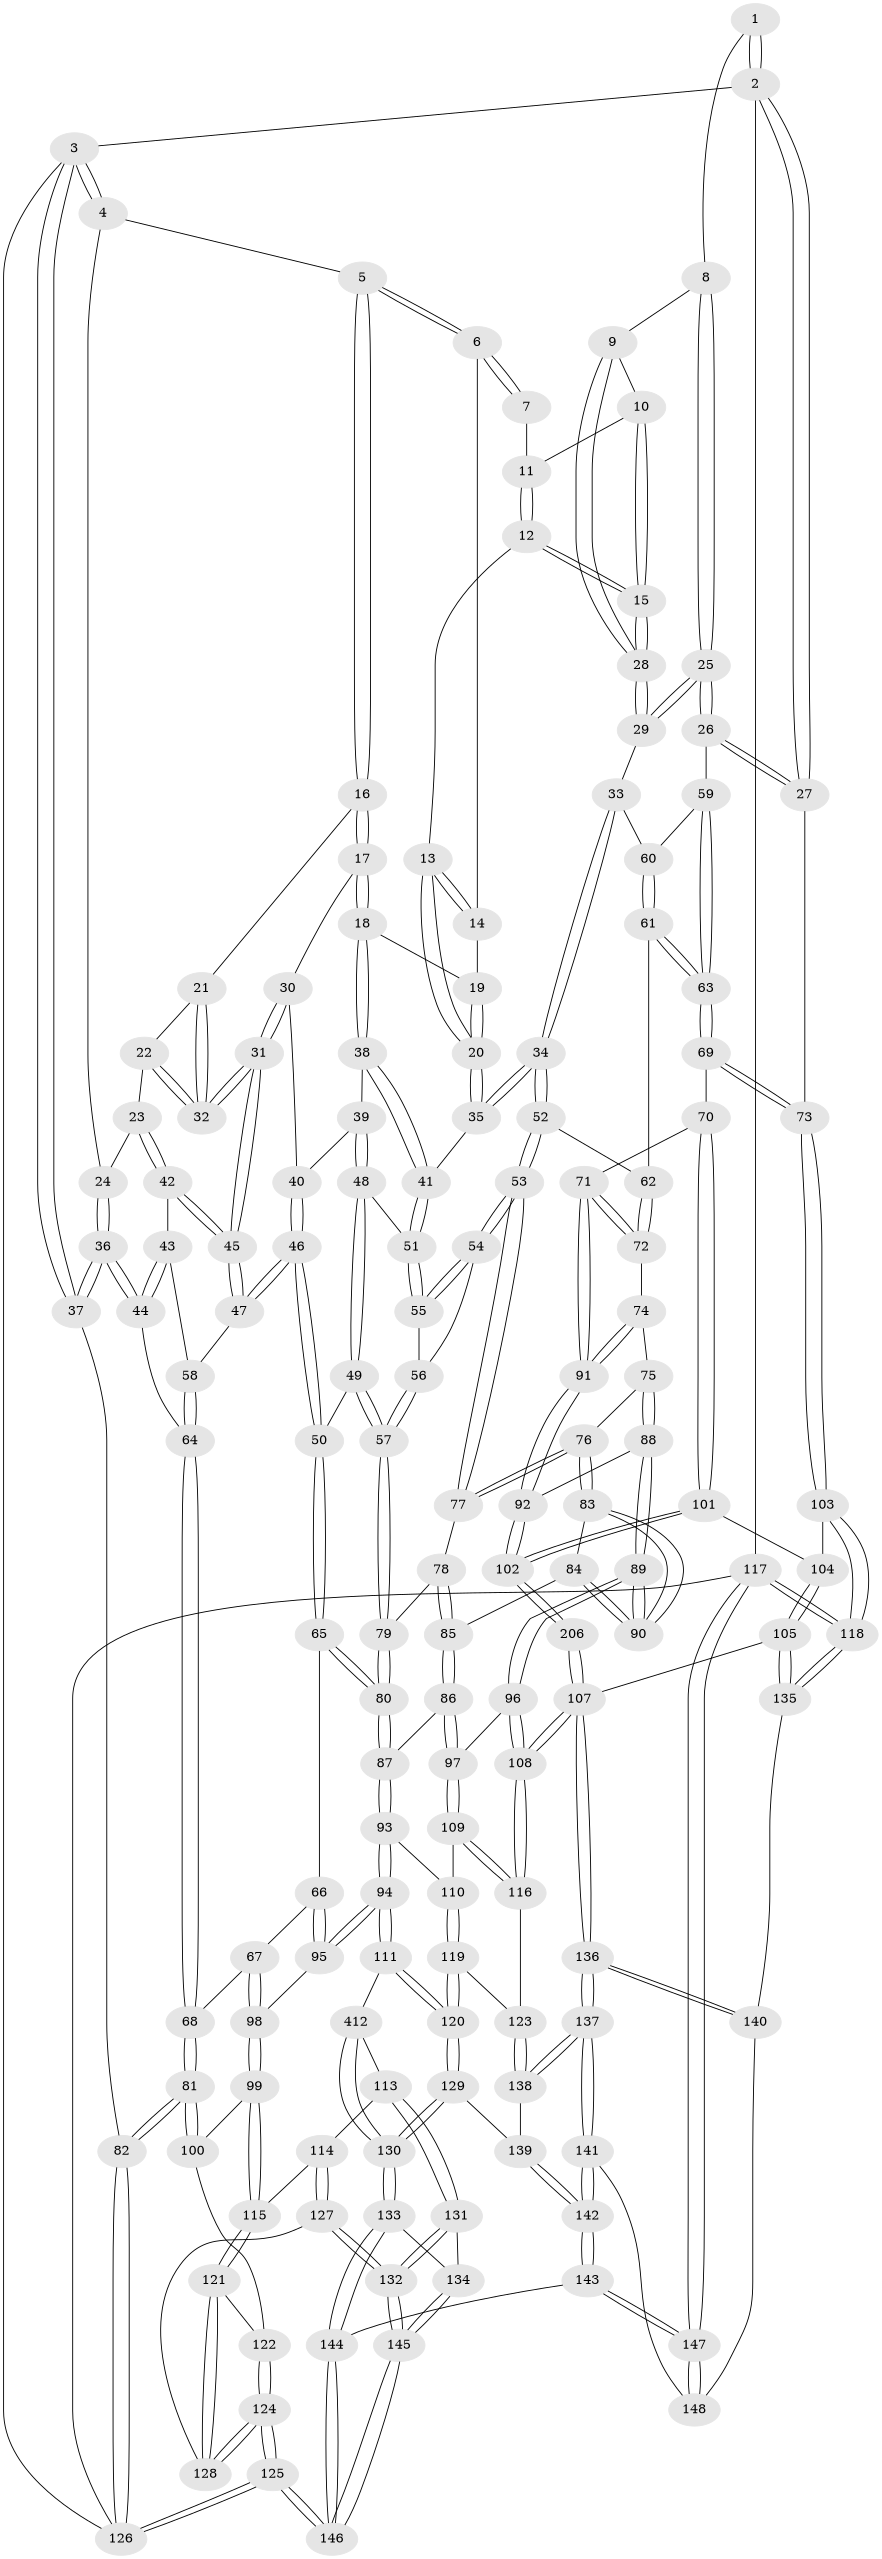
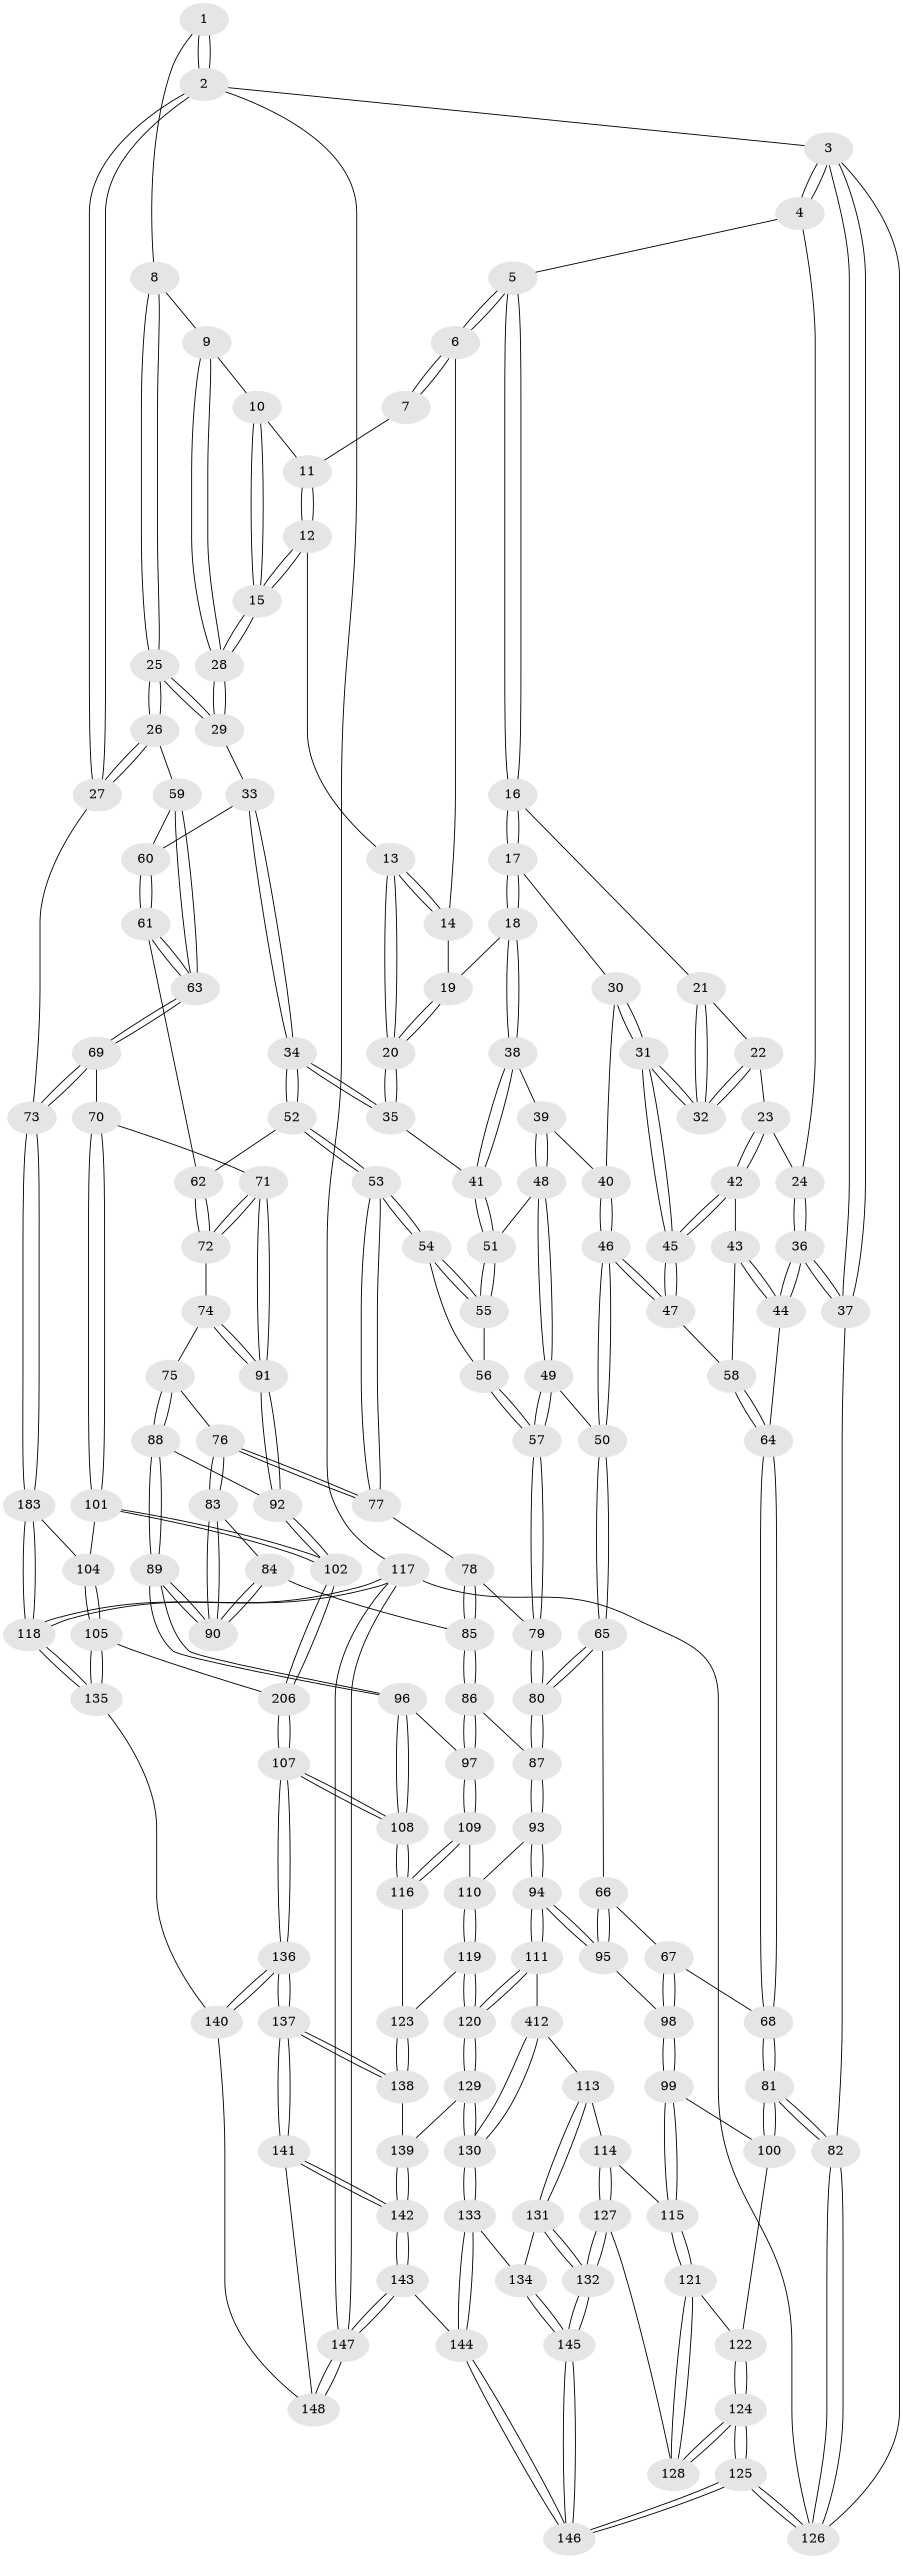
  graph {
    node [color=gray90 style=filled]
    1
    2
    8
    3
    27
    117
    9
    25
    4
    37
    126
    73
    118
    147
    5
    24
    82
    6
    16
    36
    7
    14
    17
    21
    11
    19
    12
    10
    28
    26
    29
    15
    13
    20
    35
    18
    30
    22
    32
    38
    31
    40
    41
    39
    23
    42
    45
    43
    44
    59
    33
    60
    63
-   103
+   103 [label=183]
    34
    46
    47
    52
    61
    53
    62
    51
    64
    48
    49
    50
    55
    58
    68
    65
    57
    79
    66
    80
    56
    54
    77
    72
    78
    69
    74
    70
    81
    67
    95
    87
    98
    99
    100
    71
    101
    91
    102
    104
    92
    75
    76
    88
    83
    89
    84
    90
    85
    86
    93
    122
    97
    109
    94
    110
    96
    108
    n113 [label=206]
    111
    119
    n116 [label=412]
    120
    116
    115
    121
    124
    105
    107
    135
    140
    136
    137
    123
    113
    130
    129
    114
    131
    133
    127
    132
    134
    128
    138
    148
    139
    125
    146
    145
    142
    144
    141
    143
    1 -- 2
    1 -- 2
    1 -- 8
    2 -- 3
    2 -- 27
    2 -- 27
    2 -- 117
    8 -- 9
    8 -- 25
    8 -- 25
    3 -- 4
    3 -- 4
    3 -- 37
    3 -- 37
    3 -- 126
    27 -- 73
    117 -- 126
    117 -- 118
    117 -- 118
    117 -- 147
    117 -- 147
    9 -- 10
    9 -- 28
    9 -- 28
    25 -- 26
    25 -- 26
    25 -- 29
    25 -- 29
    4 -- 5
    4 -- 24
    37 -- 82
    73 -- 103
    73 -- 103
    118 -- 135
    118 -- 135
    147 -- 148
    147 -- 148
    5 -- 6
    5 -- 6
    5 -- 16
    5 -- 16
    24 -- 36
    24 -- 36
    82 -- 126
    82 -- 126
    6 -- 7
    6 -- 7
    6 -- 14
    16 -- 17
    16 -- 17
    16 -- 21
    36 -- 37
    36 -- 37
    36 -- 44
    36 -- 44
    7 -- 11
    14 -- 19
    17 -- 18
    17 -- 18
    17 -- 30
    21 -- 22
    21 -- 32
    21 -- 32
    11 -- 12
    11 -- 12
    19 -- 20
    19 -- 20
    12 -- 15
    12 -- 15
    12 -- 13
    10 -- 11
    10 -- 15
    10 -- 15
    28 -- 29
    28 -- 29
    26 -- 27
    26 -- 27
    26 -- 59
    29 -- 33
    15 -- 28
    15 -- 28
    13 -- 14
    13 -- 14
    13 -- 20
    13 -- 20
    20 -- 35
    20 -- 35
    35 -- 41
    18 -- 19
    18 -- 38
    18 -- 38
    30 -- 31
    30 -- 31
    30 -- 40
    22 -- 32
    22 -- 32
    22 -- 23
    38 -- 41
    38 -- 41
    38 -- 39
    31 -- 32
    31 -- 32
    31 -- 45
    31 -- 45
    40 -- 46
    40 -- 46
    41 -- 51
    41 -- 51
    39 -- 40
    39 -- 48
    39 -- 48
    23 -- 24
    23 -- 42
    23 -- 42
    42 -- 45
    42 -- 45
    42 -- 43
    45 -- 47
    45 -- 47
    43 -- 44
    43 -- 44
    43 -- 58
    44 -- 64
    59 -- 60
    59 -- 63
    59 -- 63
    33 -- 60
    33 -- 34
    33 -- 34
    60 -- 61
    60 -- 61
    63 -- 69
    63 -- 69
    103 -- 118
    103 -- 118
    103 -- 104
    34 -- 35
    34 -- 35
    34 -- 52
    34 -- 52
    46 -- 47
    46 -- 47
    46 -- 50
    46 -- 50
    47 -- 58
    52 -- 53
    52 -- 53
    52 -- 62
    61 -- 63
    61 -- 63
    61 -- 62
    53 -- 54
    53 -- 54
    53 -- 77
    53 -- 77
    62 -- 72
    62 -- 72
    51 -- 55
    51 -- 55
    64 -- 68
    64 -- 68
    48 -- 51
    48 -- 49
    48 -- 49
    49 -- 50
    49 -- 57
    49 -- 57
    50 -- 65
    50 -- 65
    55 -- 56
    58 -- 64
    58 -- 64
    68 -- 81
    68 -- 81
    65 -- 66
    65 -- 80
    65 -- 80
    57 -- 79
    57 -- 79
    79 -- 80
    79 -- 80
    66 -- 67
    66 -- 95
    66 -- 95
    80 -- 87
    80 -- 87
    56 -- 57
    56 -- 57
    54 -- 55
    54 -- 55
    54 -- 56
    77 -- 78
    72 -- 74
    78 -- 79
    78 -- 85
    78 -- 85
    69 -- 73
    69 -- 73
    69 -- 70
    74 -- 91
    74 -- 91
    74 -- 75
    70 -- 71
    70 -- 101
    70 -- 101
    81 -- 82
    81 -- 82
    81 -- 100
    81 -- 100
    67 -- 68
    67 -- 98
    67 -- 98
    95 -- 98
    87 -- 93
    87 -- 93
    98 -- 99
    98 -- 99
    99 -- 100
    99 -- 115
    99 -- 115
    100 -- 122
    71 -- 72
    71 -- 72
    71 -- 91
    71 -- 91
    101 -- 102
    101 -- 102
    101 -- 104
    91 -- 92
    91 -- 92
    102 -- n113
    102 -- n113
    104 -- 105
    104 -- 105
    92 -- 102
    92 -- 102
    75 -- 76
    75 -- 88
    75 -- 88
    76 -- 77
    76 -- 77
    76 -- 83
    76 -- 83
    88 -- 92
    88 -- 89
    88 -- 89
    83 -- 84
    83 -- 90
    83 -- 90
    89 -- 90
    89 -- 90
    89 -- 96
    89 -- 96
    84 -- 90
    84 -- 90
    84 -- 85
    85 -- 86
    85 -- 86
    86 -- 87
    86 -- 97
    86 -- 97
    93 -- 94
    93 -- 94
    93 -- 110
    122 -- 124
    122 -- 124
    97 -- 109
    97 -- 109
    109 -- 110
    109 -- 116
    109 -- 116
    94 -- 95
    94 -- 95
    94 -- 111
    94 -- 111
    110 -- 119
    110 -- 119
    96 -- 97
    96 -- 108
    96 -- 108
    108 -- 116
    108 -- 116
    n113 -- 107
    n113 -- 107
    111 -- n116
    111 -- 120
    111 -- 120
    119 -- 120
    119 -- 120
    119 -- 123
    n116 -- 113
    n116 -- 130
    n116 -- 130
    120 -- 129
    120 -- 129
    116 -- 123
    115 -- 121
    115 -- 121
    121 -- 122
    121 -- 128
    121 -- 128
    124 -- 128
    124 -- 128
    124 -- 125
    124 -- 125
-   105 -- 107
+   105 -- n113
    105 -- 135
    105 -- 135
    107 -- 108
    107 -- 108
    107 -- 136
    107 -- 136
    135 -- 140
    140 -- 148
    136 -- 140
    136 -- 140
    136 -- 137
    136 -- 137
    137 -- 138
    137 -- 138
    137 -- 141
    137 -- 141
    123 -- 138
    123 -- 138
    113 -- 114
    113 -- 131
    113 -- 131
    130 -- 133
    130 -- 133
    129 -- 130
    129 -- 130
    129 -- 139
    114 -- 115
    114 -- 127
    114 -- 127
    131 -- 132
    131 -- 132
    131 -- 134
    133 -- 134
    133 -- 144
    133 -- 144
    127 -- 132
    127 -- 132
    127 -- 128
    132 -- 145
    132 -- 145
    134 -- 145
    134 -- 145
    138 -- 139
    139 -- 142
    139 -- 142
    125 -- 126
    125 -- 126
    125 -- 146
    125 -- 146
    145 -- 146
    145 -- 146
    142 -- 143
    142 -- 143
    144 -- 146
    144 -- 146
    141 -- 148
    141 -- 142
    141 -- 142
    143 -- 147
    143 -- 147
    143 -- 144
  }
